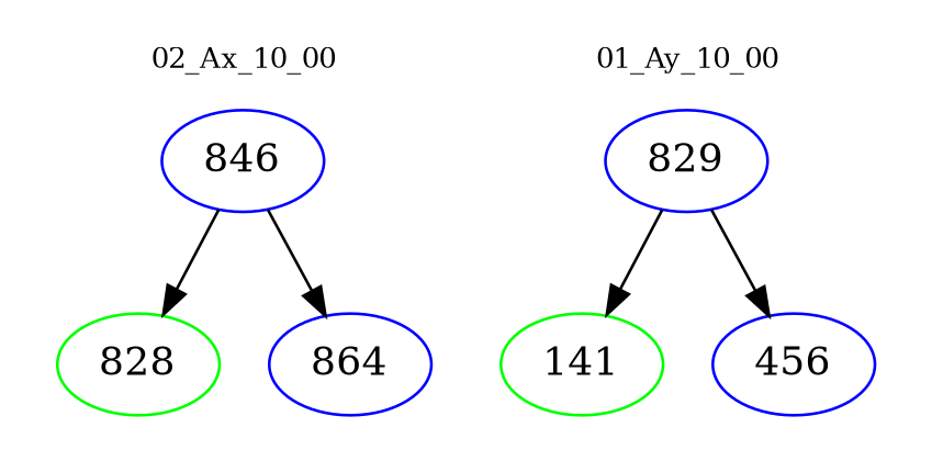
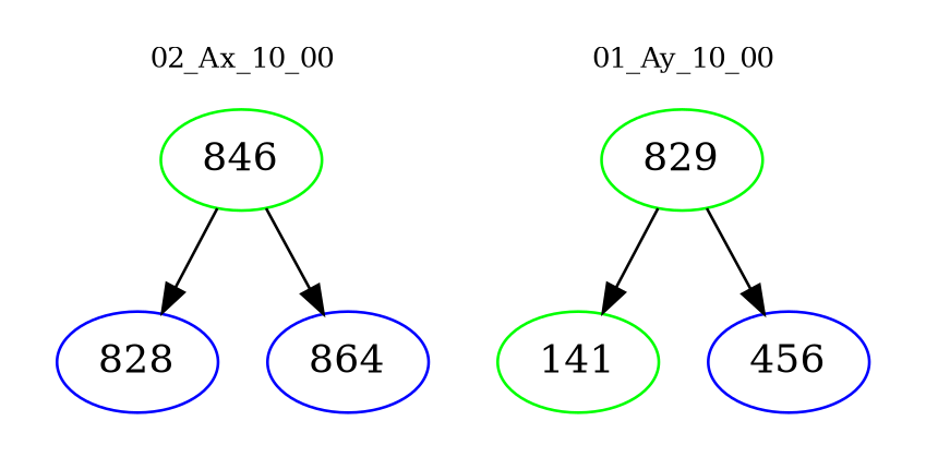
  digraph {
    node [color=green]
    edge [color=black]
-   n1 [color=blue label=846]
-   n2 [label=828]
+   n1 [label=846]
+   n2 [color=blue label=828]
    n3 [color=blue label=864]
-   n4 [color=blue label=829]
+   n4 [label=829]
    n5 [label=141]
    n6 [color=blue label=456]
    subgraph cluster_1 {
      color=white
      fontsize=10
      label="02_Ax_10_00"
      n1
      n2
      n3
    }
    subgraph cluster_2 {
      color=white
      fontsize=10
      label="01_Ay_10_00"
      n4
      n5
      n6
    }
    n1 -> n2
    n1 -> n3
    n4 -> n5
    n4 -> n6
  }
